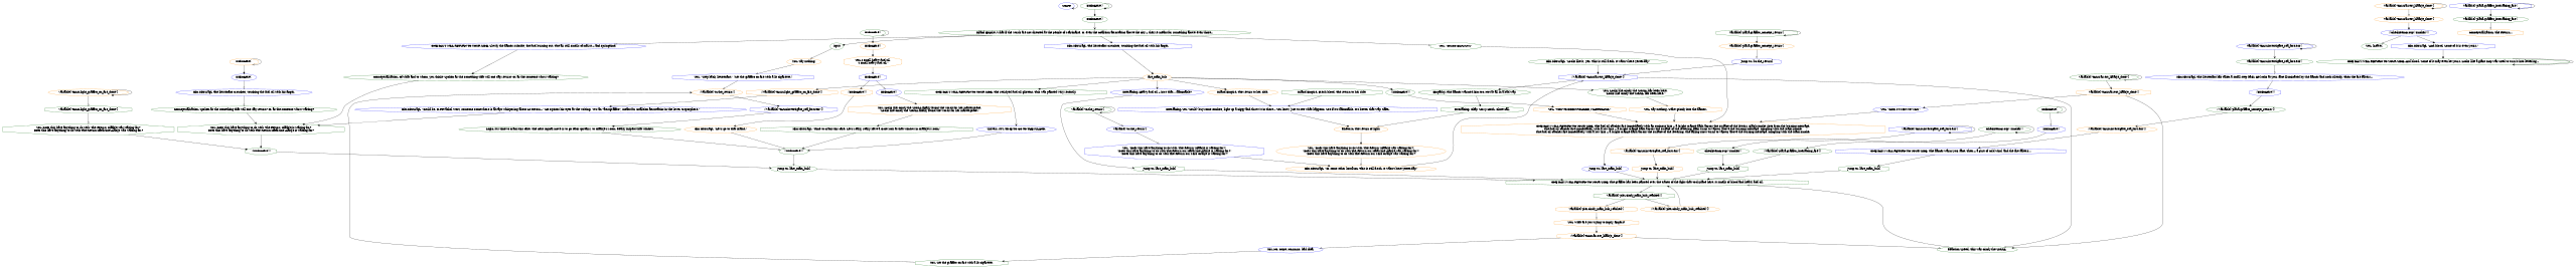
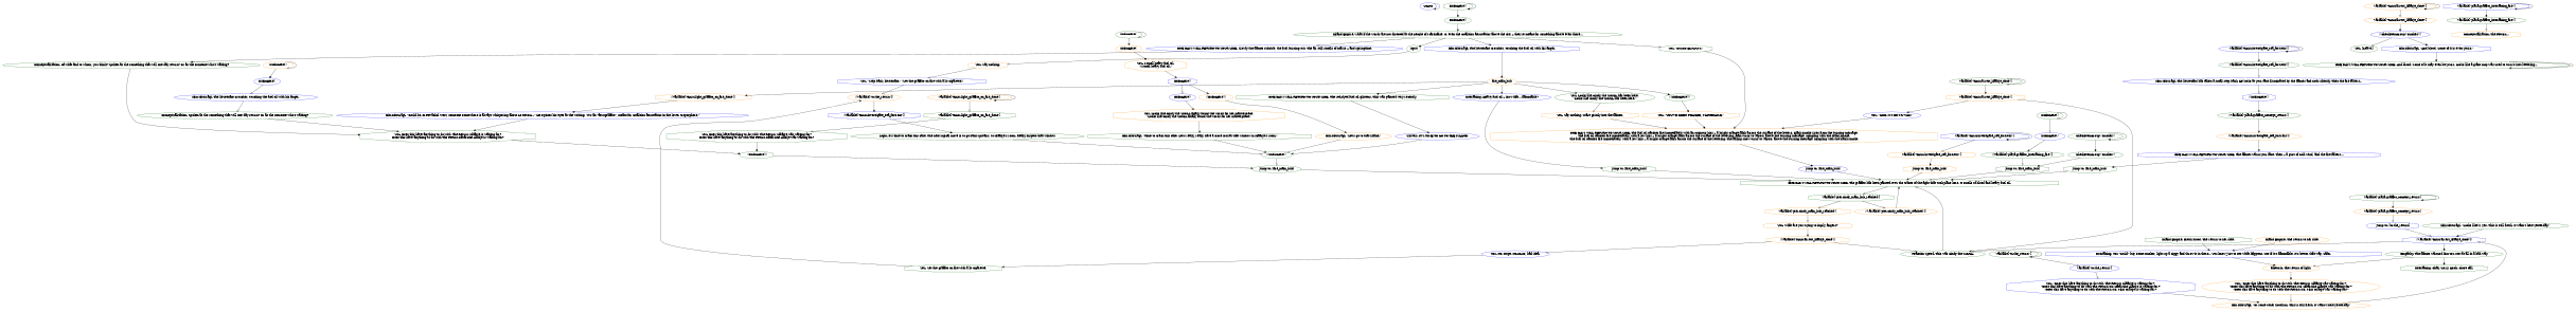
  digraph {
    node [color=darkgreen shape=ellipse]
    edge [arrowhead=vee]
    n1 [color=blue label=START]
    n2 [label=input]
-   n3 [color=darkorange label="You: Say nothing."]
+   n3 [color=darkorange label="You: Say nothing." shape=octagon]
    n4 [color=blue label="You: \"Step back, lieutenant.\" (Set the graffito on fire with a lit cigarette.)" shape=octagon]
    n5 [color=darkorange label="You: Say nothing. Stare grimly into the flames." shape=octagon]
    n6 [color=darkorange label="ONE DAY I WILL RETURN TO YOUR SIDE: The fuel oil catches fire immediately with an ominous hiss -- a bright orange flash across the surface of the letters. Black smoke rises from the burning message.\nThe fuel oil catches fire immediately, with a low hiss -- a bright orange flash across the surface of the lettering. Rain turns to vapour above the burning message, mingling with the black smoke.\nThe fuel oil catches fire immediately, with a low hiss -- a bright orange flash across the surface of the lettering. The falling snow turns to vapour above the burning message, mingling with the black smoke." shape=octagon]
    n7 [color=blue label="Jump to: [fire_main_hub]"]
    n8 [color=darkorange label="IsKimHere()" shape=octagon]
    n9 [color=blue label="IsKimHere()"]
    n10 [color=blue label="Kim Kitsuragi: The lieutenant crouches, touching the fuel oil with his finger."]
    n11 [label="Conceptualization: Spoken as the something that will one day return? Or as the someone who's waiting?"]
    n12 [label="!(IsKimHere())"]
    n13 [label="Jump to: [fire_main_hub]"]
    n14 [label="ONE DAY I WILL RETURN TO YOUR SIDE: The graffito has been painted over the traces of the fight that took place here. It smells of blood and heavy fuel oil." shape=octagon]
    n15 [color=blue label="ONE DAY I WILL RETURN TO YOUR SIDE: Slowly the flames subside, the fuel burning out. The air still smells of mazut -- and springtime."]
    n16 [label="Conceptualization: Of what and to whom, you think? Spoken as the something that will one day return? Or as the someone who's waiting?"]
    n17 [label="You: Does this have anything to do with 'The Return' Klaasje is waiting for?\nDoes this have anything to do with The Return Katarzine Alasije is waiting for?" shape=octagon]
    n18 [color=darkorange label="You: \"YOU'VE BEEN POLICED, MARTINAISE.\"" shape=octagon]
    n19 [color=darkorange label="Variable[\"TASK.arrest_klaasje_done\"]"]
    n20 [color=darkorange label="Variable[\"TASK.arrest_klaasje_done\"]"]
    n21 [color=blue label="!(CheckItemGroup(\"smokes\"))"]
    n22 [label="You: [Leave.]"]
    n23 [color=blue label="Kim Kitsuragi: \"And blood. Some of it is even yours.\"" shape=octagon]
    n24 [color=darkorange label="!(Variable[\"TASK.arrest_klaasje_done\"])" shape=octagon]
    n25 [color=blue label="You: No. Nope. No-no-no, bad idea."]
    n26 [label="Reaction Speed: This was Cindy the SKULL."]
    n27 [label="You: Set the graffito on fire with a lit cigarette." shape=octagon]
    n28 [color=blue label="Interfacing: You *could* buy some smokes, light up a ciggy and throw it in there... You know, just to see what happens. See if it's flammable. It's better that way. Safer." shape=octagon]
    n29 [color=darkorange label="Rhetoric: The return of light."]
    n30 [color=darkorange label="You: \"Does this have anything to do with 'The Return' Klaasje was waiting for?\"\n\"Does this have anything to do with The Return our Katarzine Alasije was waiting for?\"\n\"Does this have anything to do with The Return our Miss Oranje was waiting for?\""]
    n31 [color=darkorange label="Kim Kitsuragi: \"Or some other hoodlum. This is still fresh. It wasn't here yesterday.\""]
    n32 [label="Variable[\"pier.cindy_main_hub_reached\"]" shape=octagon]
    n33 [label="ONE DAY I WILL RETURN TO YOUR SIDE: The red-dyed fuel oil glistens. This was painted very recently." shape=octagon]
    n34 [color=blue label="Shivers: IT'S TIME TO GO TO THE ISLAND."]
    n35 [label="You: Looks like Cindy the SKULL has been here.\n\"Looks like Cindy the SKULL has been here.\""]
    n36 [color=darkorange label="!(Variable[\"tc.the_return\"])"]
    n37 [label="!(IsKimHere())" shape=octagon]
    n38 [color=darkorange label="Inland Empire: The return to her side."]
    n39 [color=blue label="!(Variable[\"TASK.investigate_sea_fortress\"])" shape=octagon]
    n40 [color=blue label="!(Variable[\"TASK.arrest_klaasje_done\"])" shape=octagon]
    n41 [label="Empathy: The flames warmed him too. Not at all in a bad way."]
    n42 [color=blue label="Kim Kitsuragi: \"Could be. In Revachol West, someone somewhere is always whispering about Le Retour...\" He squints his eyes at the writing. \"It's an *aerograffito*, meant for Coalition aerostatics in the lower troposphere.\""]
    n43 [color=blue label="Interfacing: Heavy fuel oil -- isn't that... flammable?"]
    n44 [label="Jump to: [fire_main_hub]" shape=octagon]
    n45 [label="Interfacing: Okay. Sorry. Hooh. Close call." shape=octagon]
    n46 [color=blue label="Variable[\"TASK.investigate_sea_fortress\"]" shape=octagon]
    n47 [color=darkorange label="Variable[\"TASK.investigate_sea_fortress\"]" shape=octagon]
    n48 [color=darkorange label="Jump to: [fire_main_hub]" shape=octagon]
    n49 [color=darkorange label="!(Variable[\"TASK.investigate_sea_fortress\"])"]
    n50 [color=blue label="ONE DAY I WILL RETURN TO YOUR SIDE: The flames warm your face. Then -- a gust of cold wind, and the fire falters..." shape=octagon]
    n51 [label="Jump to: [fire_main_hub]" shape=octagon]
    n52 [label="Inland Empire: Fresh blood. The return to her side." shape=octagon]
    n53 [label="Variable[\"plaza.graffito_concept_return\"]" shape=octagon]
    n54 [color=darkorange label="Variable[\"plaza.graffito_concept_return\"]"]
    n55 [color=blue label="Jump to: [tc.the_return]" shape=octagon]
    n56 [label="!(Variable[\"plaza.graffito_concept_return\"])"]
    n57 [label="Kim Kitsuragi: \"Time to crack this case. Let's really, really have a close look at that window in Klaasje's room.\"" shape=octagon]
    n58 [label="IsKimHere()"]
    n59 [color=darkorange label="IsKimHere()"]
    n60 [color=darkorange label="You: I smell heavy fuel oil.\n\"I smell heavy fuel oil.\"" shape=octagon]
    n61 [color=blue label="IsKimHere()" shape=octagon]
    n62 [color=blue label="Variable[\"TASK.investigate_sea_fortress\"]"]
    n63 [label="Variable[\"TASK.investigate_sea_fortress\"]"]
    n64 [color=blue label="Kim Kitsuragi: The lieutenant has taken a small step back. He looks at your face illuminated by the flames and nods silently. Then the fire falters..."]
    n65 [color=blue label="!(IsKimHere())" shape=octagon]
    n66 [label="Logic: It's time to crack this case. The next logical move is to go back upstairs, to Klaasje's room. Really inspect that window."]
    n67 [color=blue label="Variable[\"plaza.graffito_interfacing_fire\"]" shape=octagon]
    n68 [label="Variable[\"plaza.graffito_interfacing_fire\"]"]
    n69 [color=darkorange label="Conceptualization: The Return..." shape=octagon]
    n70 [label="!(Variable[\"plaza.graffito_interfacing_fire\"])"]
    n71 [label="Jump to: [fire_main_hub]" shape=octagon]
    n72 [label="Variable[\"TASK.arrest_klaasje_done\"]"]
    n73 [color=darkorange label="Variable[\"TASK.arrest_klaasje_done\"]" shape=octagon]
    n74 [color=blue label="You: \"GOD. I'M ON MY WAY.\""]
    n75 [label="Variable[\"tc.the_return\"]"]
    n76 [color=blue label="Variable[\"tc.the_return\"]"]
    n77 [color=blue label="You: \"Does this have anything to do with 'The Return' Klaasje is waiting for?\"\n\"Does this have anything to do with The Return our Katarzine Alasije is waiting for?\"\n\"Does this have anything to do with The Return our Miss Oranje is waiting for?\"" shape=octagon]
    n78 [label="IsKimHere()" shape=octagon]
    n79 [label="IsKimHere()"]
    n80 [label="Inland Empire: What if the words are not directed at the people of Martinaise, or even the Coalition aerostatics above the city -- they're meant for something above even those..."]
    n81 [color=blue label="Kim Kitsuragi: The lieutenant crouches, touching the fuel oil with his finger." shape=octagon]
    n82 [label="You: \"DISCO ELYSIUM.\"" shape=octagon]
    n83 [label="CheckItemGroup(\"smokes\")"]
    n84 [label="CheckItemGroup(\"smokes\")"]
    n85 [label="ONE DAY I WILL RETURN TO YOUR SIDE: And blood. Some of it may even be yours. Looks like a giant mop was used to turn it into lettering..."]
    n86 [label="You: Does this have anything to do with' The Return' Klaasje was waiting for?\nDoes this have anything to do with The Return Katarzine Alasije was waiting for?" shape=octagon]
    n87 [color=darkorange label="Kim Kitsuragi: \"Let's go to that island.\""]
    n88 [color=darkorange label="Variable[\"TASK.light_graffito_on_fire_done\"]"]
    n89 [label="Variable[\"TASK.light_graffito_on_fire_done\"]" shape=octagon]
    n90 [color=darkorange label="!(Variable[\"TASK.light_graffito_on_fire_done\"])" shape=octagon]
    n91 [color=blue label="IsKimHere()"]
    n92 [color=darkorange label="!(IsKimHere())" shape=octagon]
    n93 [color=darkorange label=fire_main_hub]
    n94 [label="!(IsKimHere())"]
    n95 [label="IsKimHere()"]
    n96 [color=blue label="IsKimHere()" shape=octagon]
    n97 [color=darkorange label="You: Looks like Cindy the SKULL finally found the words for her masterpiece.\n\"Looks like Cindy the SKULL finally found the words for her masterpiece.\"" shape=octagon]
    n98 [color=darkorange label="You: What are you trying to imply, fingers?" shape=octagon]
    n99 [color=darkorange label="Variable[\"pier.cindy_main_hub_reached\"]" shape=octagon]
    n100 [color=darkorange label="!(Variable[\"pier.cindy_main_hub_reached\"])"]
    n101 [label="Kim Kitsuragi: \"Looks like it, yes. This is still fresh. It wasn't here yesterday.\""]
    n1 -> n1
    n2 -> n3 [arrowhead=onormal]
    n3 -> n4 [arrowhead=onormal]
    n4 -> n36 [arrowhead=onormal]
    n5 -> n6
    n6 -> n7 [arrowhead=diamond]
    n7 -> n14
    n8 -> n8 [arrowhead=onormal]
    n8 -> n9 [arrowhead=diamond]
    n9 -> n10 [arrowhead=onormal]
    n10 -> n11 [arrowhead=onormal]
    n11 -> n17
    n12 -> n13 [arrowhead=onormal]
    n13 -> n14
    n14 -> n32 [arrowhead=onormal]
    n15 -> n16 [arrowhead=diamond]
    n16 -> n17 [arrowhead=diamond]
    n17 -> n37 [arrowhead=diamond]
    n18 -> n6 [arrowhead=diamond]
    n19 -> n19 [arrowhead=diamond]
    n19 -> n20 [arrowhead=onormal]
    n20 -> n21 [arrowhead=diamond]
    n21 -> n22 [arrowhead=onormal]
    n21 -> n23 [arrowhead=diamond]
    n23 -> n85 [arrowhead=diamond]
    n24 -> n25 [arrowhead=onormal]
    n24 -> n26 [arrowhead=onormal]
    n25 -> n27
    n26 -> n14 [arrowhead=onormal]
    n27 -> n36
    n28 -> n29 [arrowhead=diamond]
    n29 -> n30 [arrowhead=diamond]
    n30 -> n31 [arrowhead=onormal]
    n31 -> n40 [arrowhead=onormal]
    n32 -> n99 [arrowhead=onormal]
    n32 -> n100 [arrowhead=onormal]
    n33 -> n34
    n34 -> n12
    n35 -> n5 [arrowhead=onormal]
    n36 -> n39 [arrowhead=diamond]
    n37 -> n13
    n38 -> n28
    n39 -> n66 [arrowhead=diamond]
    n40 -> n26 [arrowhead=onormal]
    n40 -> n41 [arrowhead=diamond]
    n41 -> n45 [arrowhead=diamond]
    n42 -> n17
    n43 -> n44
    n44 -> n14 [arrowhead=diamond]
-   n45 -> n29 [arrowhead=onormal]
+   n41 -> n29 [arrowhead=onormal]
    n46 -> n46 [arrowhead=diamond]
    n46 -> n47 [arrowhead=onormal]
    n47 -> n48 [arrowhead=diamond]
    n48 -> n14
    n49 -> n50
    n50 -> n51 [arrowhead=diamond]
    n51 -> n14 [arrowhead=diamond]
    n52 -> n28
    n53 -> n53
    n53 -> n54
    n54 -> n55 [arrowhead=onormal]
    n55 -> n40 [arrowhead=onormal]
    n56 -> n49
    n57 -> n12
    n58 -> n58 [arrowhead=onormal]
    n58 -> n59
    n59 -> n60 [arrowhead=diamond]
    n60 -> n61
    n61 -> n91 [arrowhead=onormal]
    n61 -> n92
    n62 -> n62 [arrowhead=diamond]
    n62 -> n63
    n63 -> n64 [arrowhead=onormal]
    n64 -> n65 [arrowhead=onormal]
    n65 -> n56
    n66 -> n12 [arrowhead=onormal]
    n67 -> n67
    n67 -> n68 [arrowhead=diamond]
    n68 -> n69 [arrowhead=onormal]
    n70 -> n71 [arrowhead=onormal]
    n71 -> n14 [arrowhead=onormal]
    n72 -> n72 [arrowhead=onormal]
    n72 -> n73
    n73 -> n26
    n73 -> n74
    n74 -> n6
    n75 -> n75
    n75 -> n76 [arrowhead=onormal]
    n76 -> n77 [arrowhead=onormal]
    n77 -> n31 [arrowhead=diamond]
    n78 -> n78 [arrowhead=diamond]
    n78 -> n79 [arrowhead=diamond]
    n79 -> n80
    n80 -> n2 [arrowhead=diamond]
    n80 -> n15 [arrowhead=onormal]
    n80 -> n81
    n80 -> n82 [arrowhead=onormal]
    n81 -> n93 [arrowhead=diamond]
    n82 -> n6
    n83 -> n83 [arrowhead=diamond]
    n83 -> n84 [arrowhead=diamond]
    n84 -> n71 [arrowhead=diamond]
    n85 -> n85
    n86 -> n37 [arrowhead=diamond]
    n87 -> n12 [arrowhead=onormal]
    n88 -> n88 [arrowhead=diamond]
    n88 -> n89 [arrowhead=onormal]
    n89 -> n86 [arrowhead=onormal]
    n90 -> n42 [arrowhead=diamond]
    n91 -> n97
    n92 -> n87
    n93 -> n33 [arrowhead=diamond]
    n93 -> n35
-   n93 -> n38 [arrowhead=diamond]
    n93 -> n43
    n93 -> n90
    n93 -> n94 [arrowhead=diamond]
    n94 -> n18 [arrowhead=diamond]
    n95 -> n95 [arrowhead=onormal]
    n95 -> n96 [arrowhead=onormal]
    n96 -> n70
    n97 -> n57
    n98 -> n24
    n99 -> n98 [arrowhead=onormal]
    n100 -> n14
    n101 -> n40 [arrowhead=diamond]
  }
